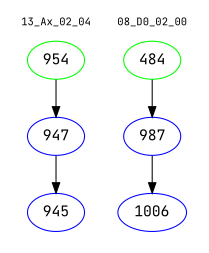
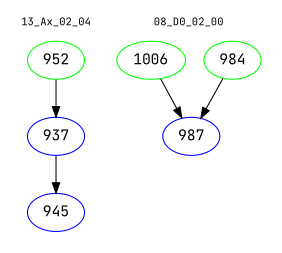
  digraph {
    fontname="JetBrains Mono"
    node [color=blue fontname="JetBrains Mono"]
    edge [color=black fontname="JetBrains Mono"]
-   n1 [color=green label=954]
-   n2 [label=947]
+   n1 [color=green label=952]
+   n2 [label=937]
    n3 [label=945]
-   n4 [color=green label=484]
+   n4 [color=green label=984]
    n5 [label=987]
-   n6 [label=1006]
+   n6 [color=green label=1006]
    subgraph cluster_1 {
      color=white
      fontsize=10
      label="13_Ax_02_04"
      n1
      n2
      n3
    }
    subgraph cluster_2 {
      color=white
      fontsize=10
      label="08_D0_02_00"
      n4
      n5
      n6
    }
    n1 -> n2
    n2 -> n3
    n4 -> n5
-   n5 -> n6
+   n6 -> n5
  }
